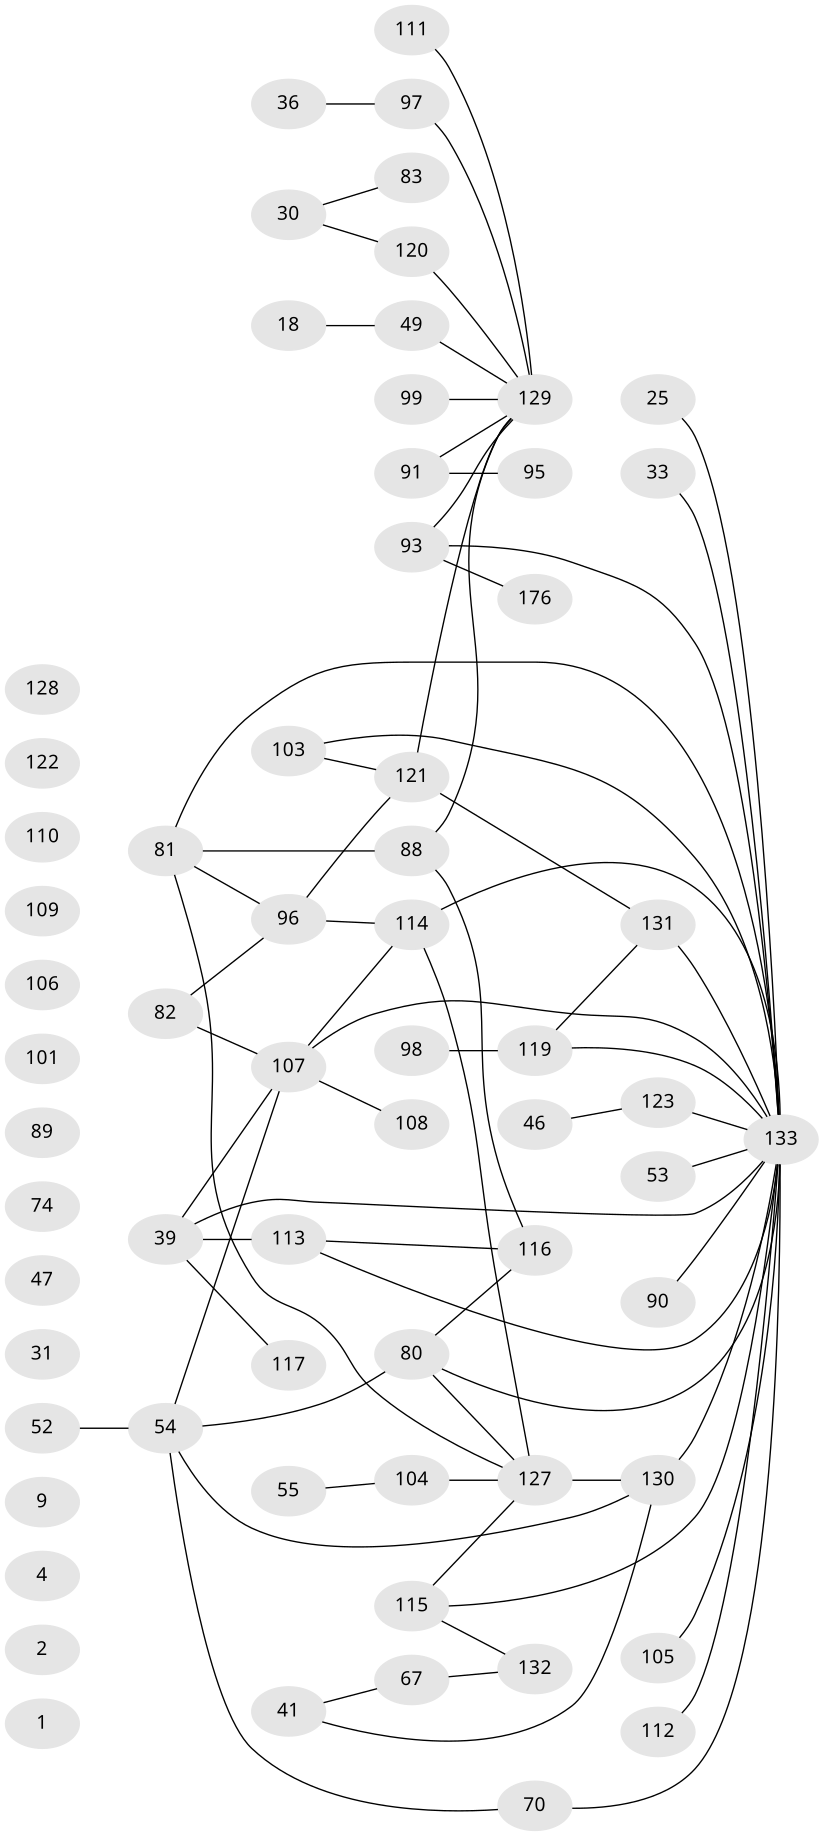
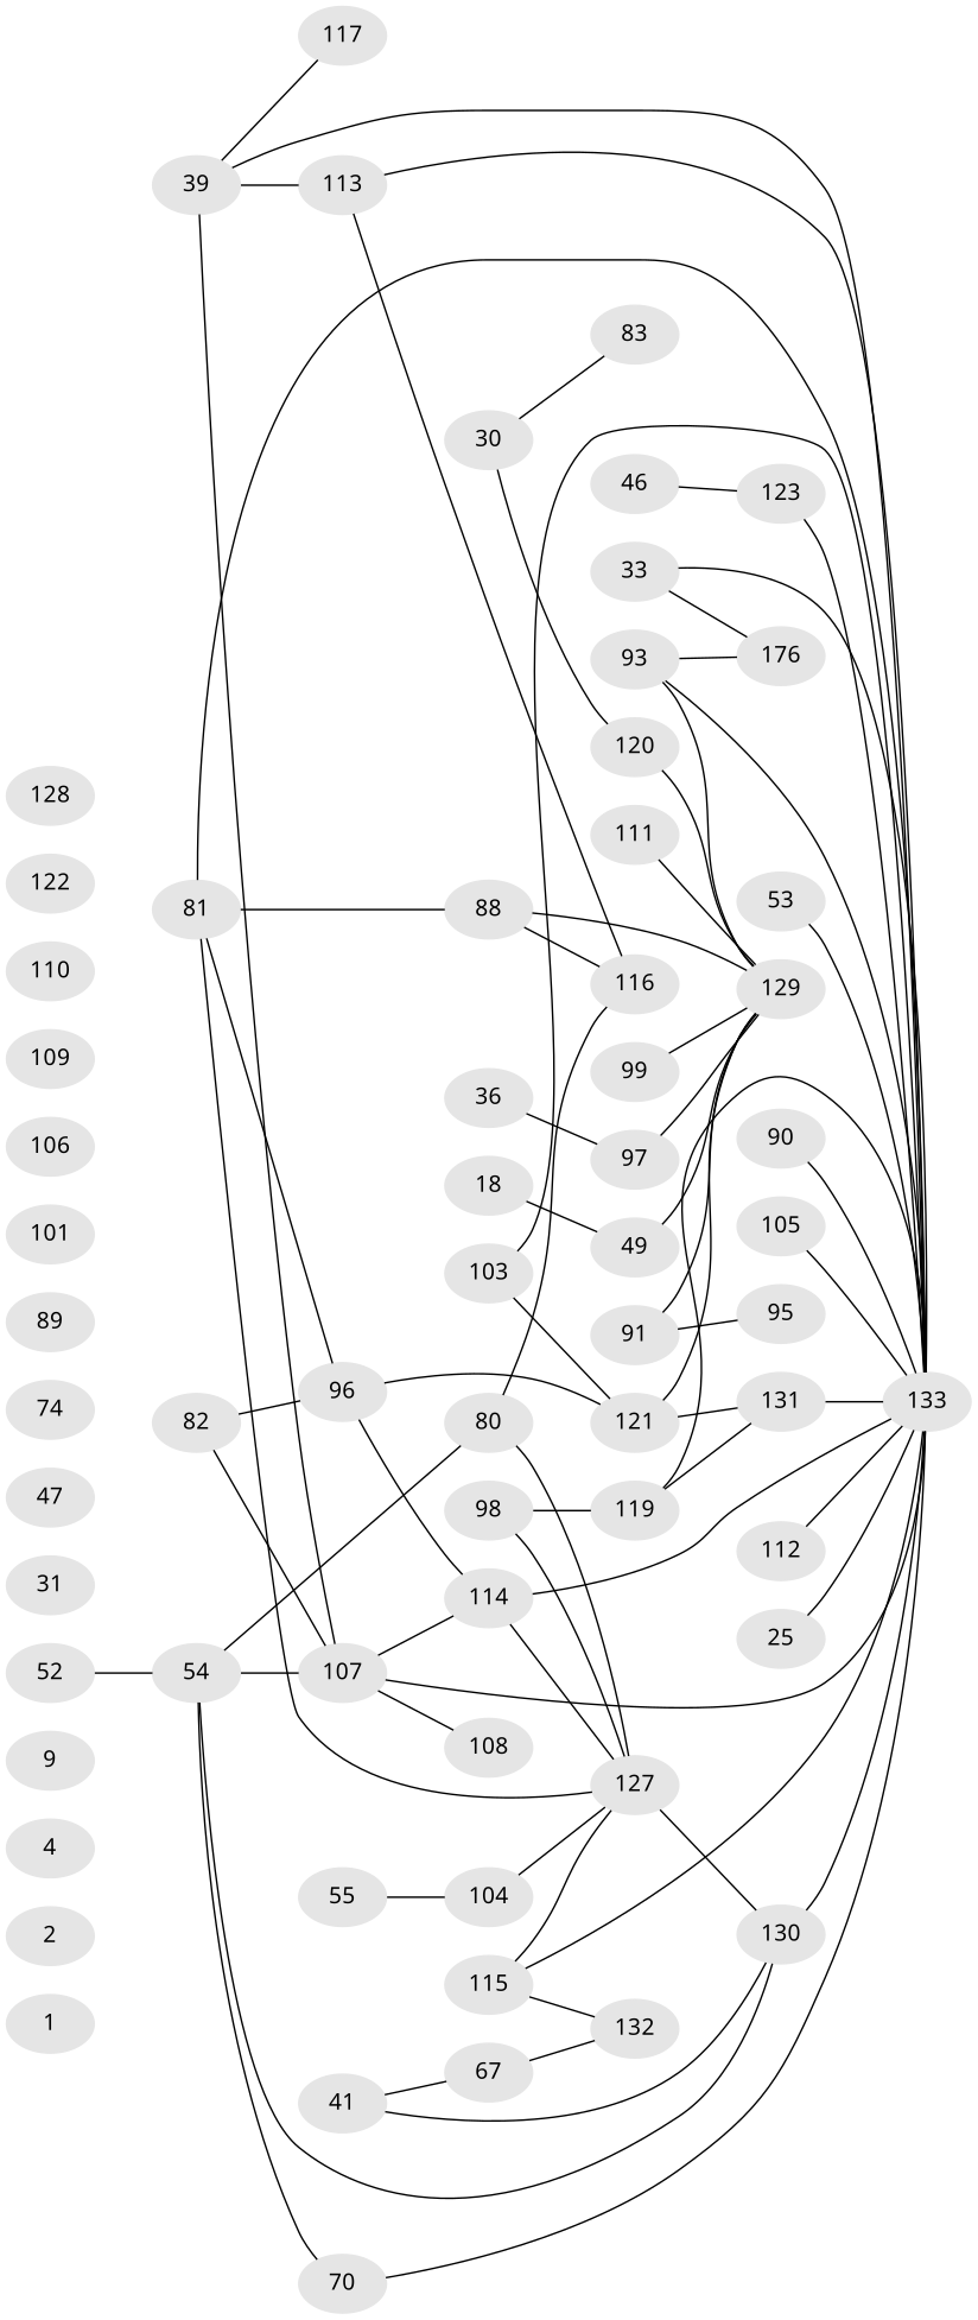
  graph {
    fontname="Noto Sans"
    rankdir=LR
    node [color=gray90 fontname="Noto Sans" style=filled]
    edge [fontname="Noto Sans"]
    1
    2
    4
    9
    18
    49
    129 [super="+34+43+66+63+40"]
    133 [super="+27+37+61+65+87+92+100"]
    25
    30
    83
    120
    31
    33
    n15 [label=176]
    97 [super="+8"]
    36
    107 [super="+94+73+21"]
    114 [super="+28+78"]
    108
    39
    113 [super="+56"]
    117
    116 [super="+3+7"]
    41
    67
    130 [super="+85"]
    132
    46
    123
    47
    54 [super="+44"]
    70
    80
    52
    53
    127 [super="+42+125+124"]
    55
    104
    74
    81
    88
    96
    121
    82
    89
    90
    91 [super="+76"]
    95
    93 [super="+84+86"]
    131 [super="+14"]
    98 [super="+20"]
    119 [super="+26+79+118"]
    99 [super="+12"]
    101
    103
    105
    106
    109
    110
    111
    112
    115 [super="+102"]
    122
    128
    18 -- 49
    49 -- 129
    25 -- 133
    30 -- 83
    30 -- 120
    120 -- 129
    33 -- 133
+   33 -- n15
    97 -- 129
    36 -- 97
    107 -- 133 [weight=2]
    107 -- 114
    107 -- 108
    114 -- 133
    114 -- 127
    39 -- 133
    39 -- 107
    39 -- 113 [weight=2]
    39 -- 117
    113 -- 133
    113 -- 116
    41 -- 67
    41 -- 130
    67 -- 132
    130 -- 133 [weight=2]
    46 -- 123
    123 -- 133
    54 -- 107 [weight=2]
    54 -- 130
    54 -- 70
    54 -- 80
    70 -- 133
-   80 -- 133
    80 -- 116
    80 -- 127
    52 -- 54
    53 -- 133
    127 -- 130
    55 -- 104
    104 -- 127
    81 -- 133 [weight=2]
    81 -- 127
    81 -- 88
    81 -- 96
    88 -- 129 [weight=3]
    88 -- 116
    96 -- 114
    96 -- 121
    121 -- 129
    121 -- 131
    82 -- 107
    82 -- 96
    90 -- 133
    91 -- 129 [weight=2]
    91 -- 95
    93 -- 129
    93 -- 133
    93 -- n15
    131 -- 133 [weight=2]
+   98 -- 127
    98 -- 119 [weight=2]
    119 -- 133
    119 -- 131 [weight=3]
    99 -- 129
    103 -- 133
    103 -- 121
    105 -- 133
    111 -- 129
    112 -- 133
    115 -- 133 [weight=3]
    115 -- 132
    115 -- 127
  }
